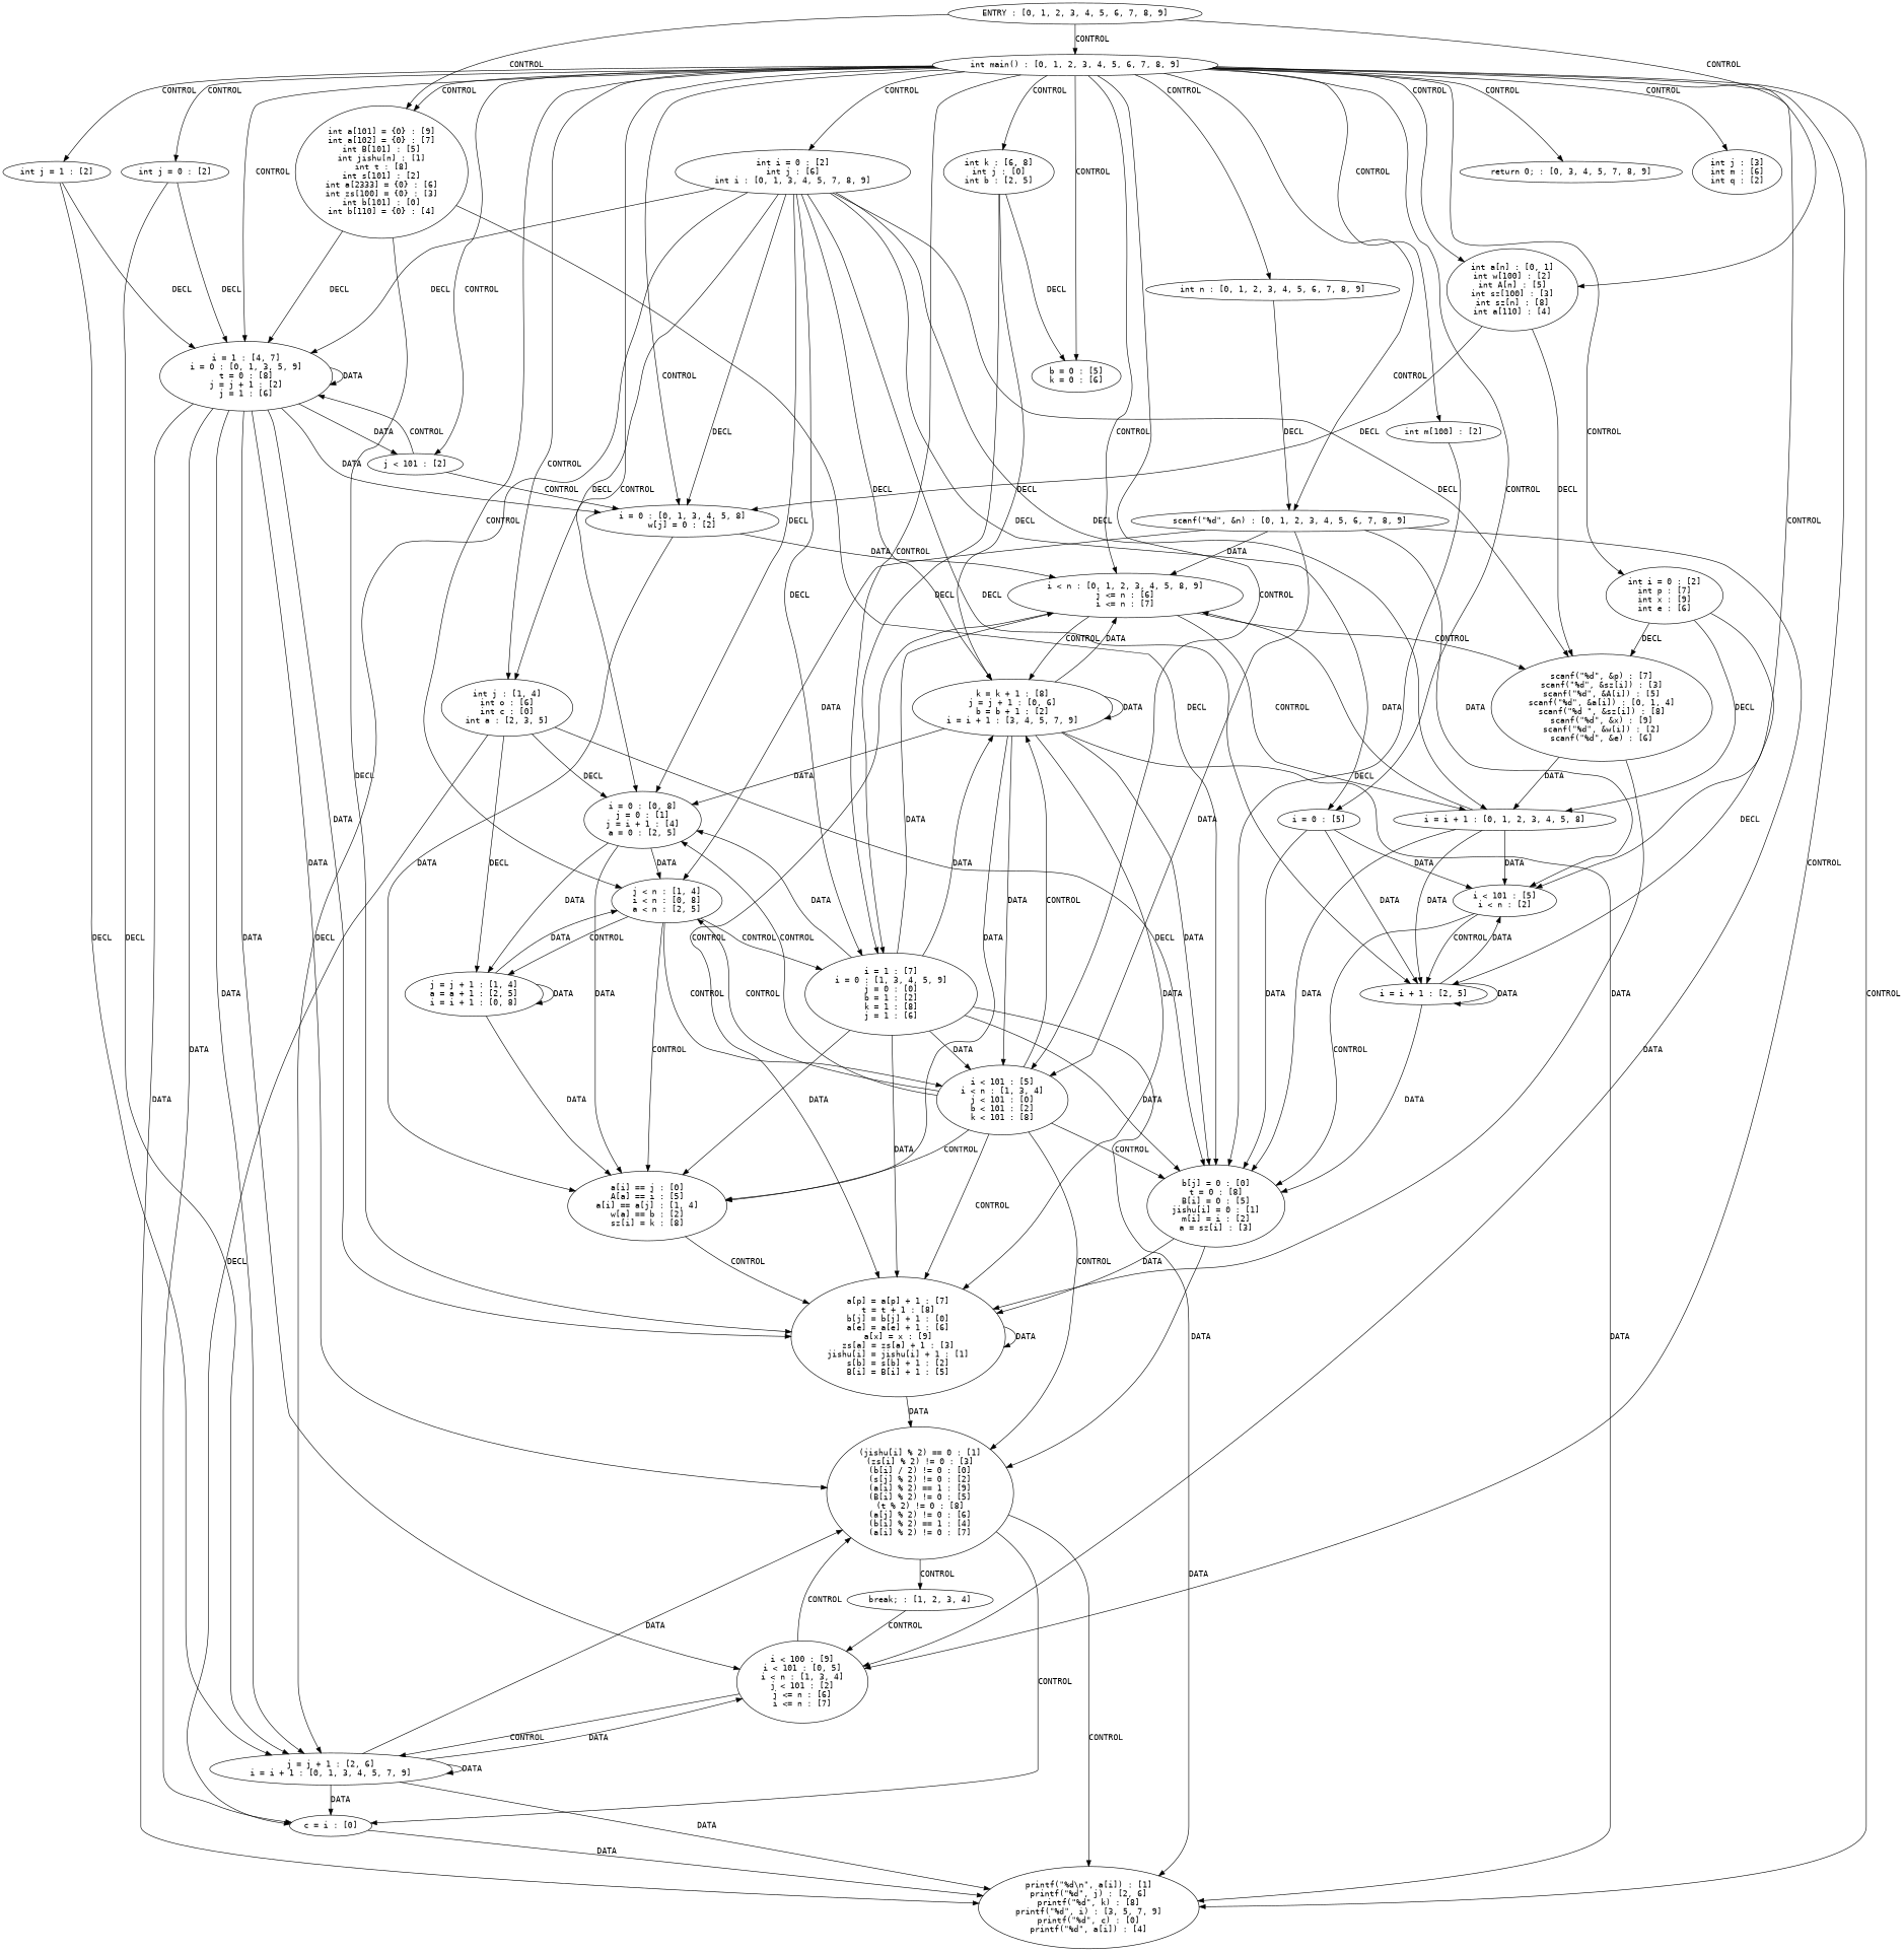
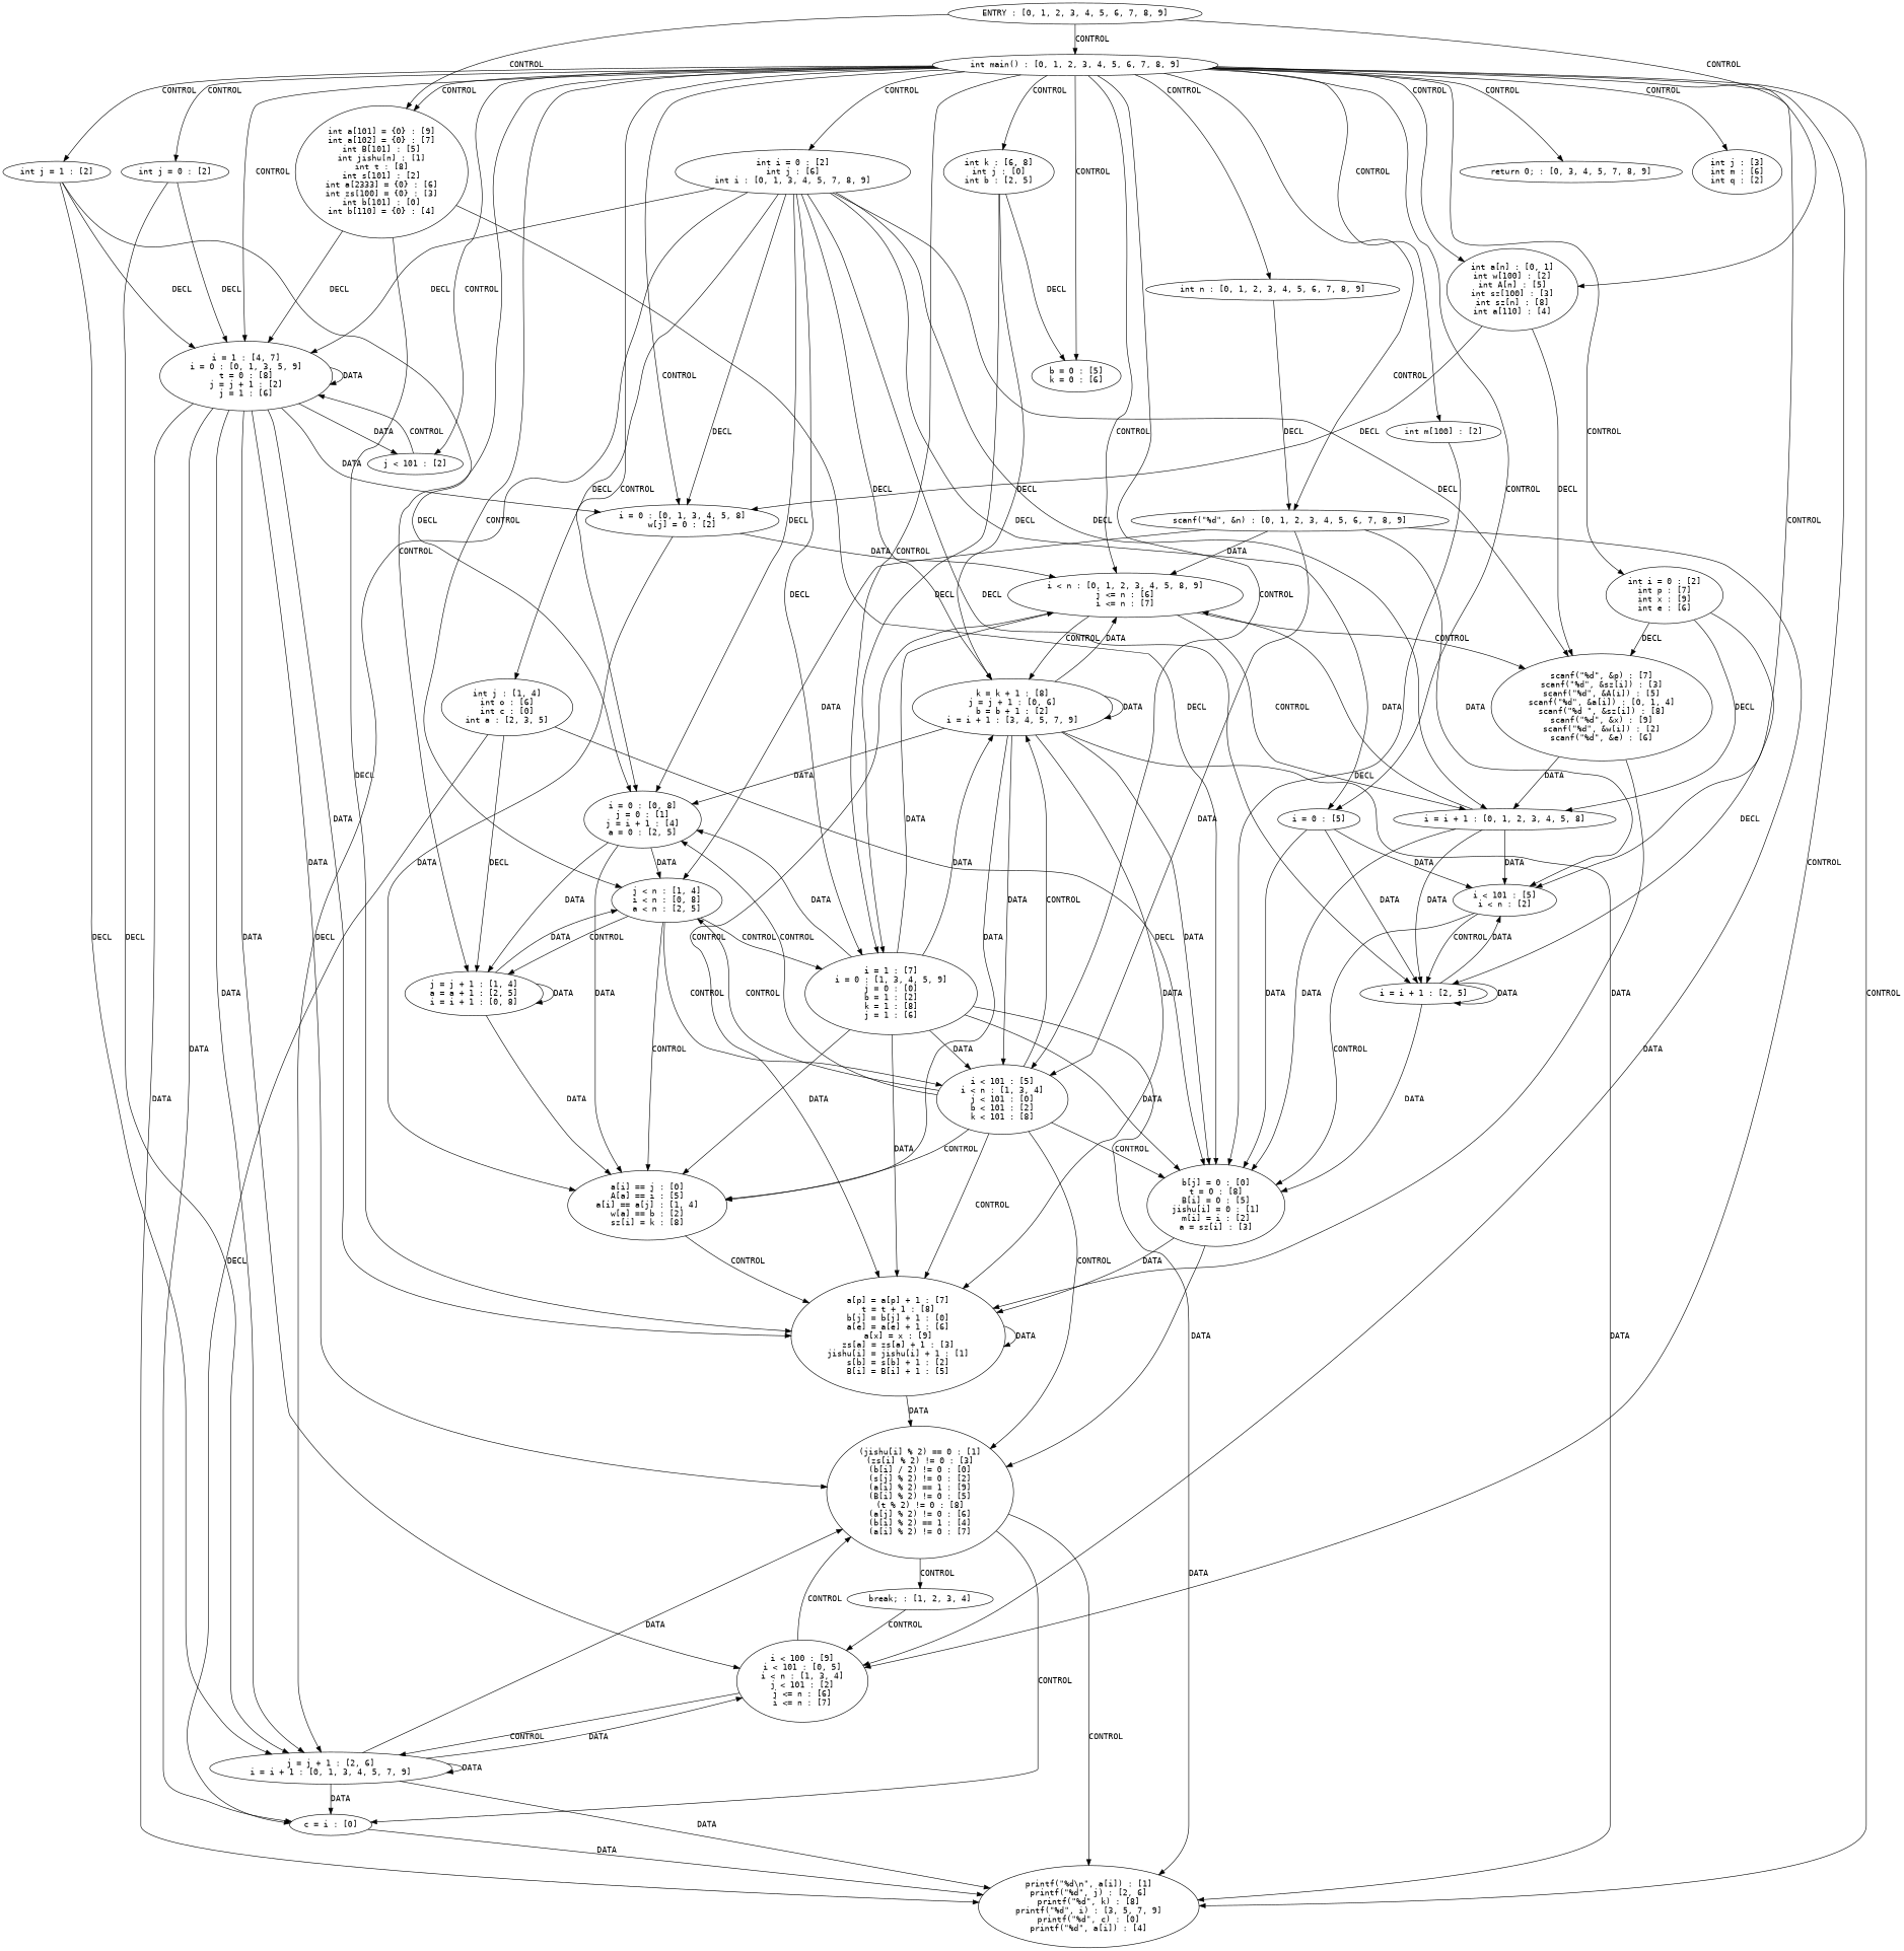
  digraph {
    fontname="DejaVu Sans Mono"
    node [fontname="DejaVu Sans Mono"]
    edge [fontname="DejaVu Sans Mono"]
    n1 [label="printf(\"%d\\n\", a[i]) : [1]\nprintf(\"%d\", j) : [2, 6]\nprintf(\"%d\", k) : [8]\nprintf(\"%d\", i) : [3, 5, 7, 9]\nprintf(\"%d\", c) : [0]\nprintf(\"%d\", a[i]) : [4]\n"]
    n2 [label="scanf(\"%d\", &p) : [7]\nscanf(\"%d\", &sz[i]) : [3]\nscanf(\"%d\", &A[i]) : [5]\nscanf(\"%d\", &a[i]) : [0, 1, 4]\nscanf(\"%d \", &sz[i]) : [8]\nscanf(\"%d\", &x) : [9]\nscanf(\"%d\", &w[i]) : [2]\nscanf(\"%d\", &e) : [6]\n"]
    n3 [label="i = i + 1 : [0, 1, 2, 3, 4, 5, 8]\n"]
    n4 [label="a[p] = a[p] + 1 : [7]\nt = t + 1 : [8]\nb[j] = b[j] + 1 : [0]\na[e] = a[e] + 1 : [6]\na[x] = x : [9]\nzs[a] = zs[a] + 1 : [3]\njishu[i] = jishu[i] + 1 : [1]\ns[b] = s[b] + 1 : [2]\nB[i] = B[i] + 1 : [5]\n"]
    n5 [label="i < 101 : [5]\ni < n : [2]\n"]
    n6 [label="i < n : [0, 1, 2, 3, 4, 5, 8, 9]\nj <= n : [6]\ni <= n : [7]\n"]
    n7 [label="b[j] = 0 : [0]\nt = 0 : [8]\nB[i] = 0 : [5]\njishu[i] = 0 : [1]\nm[i] = i : [2]\na = sz[i] : [3]\n"]
    n8 [label="i = i + 1 : [2, 5]\n"]
    n9 [label="(jishu[i] % 2) == 0 : [1]\n(zs[i] % 2) != 0 : [3]\n(b[i] / 2) != 0 : [0]\n(s[j] % 2) != 0 : [2]\n(a[i] % 2) == 1 : [9]\n(B[i] % 2) != 0 : [5]\n(t % 2) != 0 : [8]\n(a[j] % 2) != 0 : [6]\n(b[i] % 2) == 1 : [4]\n(a[i] % 2) != 0 : [7]\n"]
    n10 [label="scanf(\"%d\", &n) : [0, 1, 2, 3, 4, 5, 6, 7, 8, 9]\n"]
    n11 [label="j < n : [1, 4]\ni < n : [0, 8]\na < n : [2, 5]\n"]
    n12 [label="i < 101 : [5]\ni < n : [1, 3, 4]\nj < 101 : [0]\nb < 101 : [2]\nk < 101 : [8]\n"]
    n13 [label="i < 100 : [9]\ni < 101 : [0, 5]\ni < n : [1, 3, 4]\nj < 101 : [2]\nj <= n : [6]\ni <= n : [7]\n"]
    n14 [label="j = j + 1 : [1, 4]\na = a + 1 : [2, 5]\ni = i + 1 : [0, 8]\n"]
    n15 [label="i = 1 : [7]\ni = 0 : [1, 3, 4, 5, 9]\nj = 0 : [0]\nb = 1 : [2]\nk = 1 : [8]\nj = 1 : [6]\n"]
    n16 [label="a[i] == j : [0]\nA[a] == i : [5]\na[i] == a[j] : [1, 4]\nw[a] == b : [2]\nsz[i] = k : [8]\n"]
    n17 [label="i = 0 : [0, 8]\nj = 0 : [1]\nj = i + 1 : [4]\na = 0 : [2, 5]\n"]
    n18 [label="k = k + 1 : [8]\nj = j + 1 : [0, 6]\nb = b + 1 : [2]\ni = i + 1 : [3, 4, 5, 7, 9]\n"]
    n19 [label="j = j + 1 : [2, 6]\ni = i + 1 : [0, 1, 3, 4, 5, 7, 9]\n"]
    n20 [label="return 0; : [0, 3, 4, 5, 7, 8, 9]\n"]
    n21 [label="ENTRY : [0, 1, 2, 3, 4, 5, 6, 7, 8, 9]\n"]
    n22 [label="int a[n] : [0, 1]\nint w[100] : [2]\nint A[n] : [5]\nint sz[100] : [3]\nint sz[n] : [8]\nint a[110] : [4]\n"]
    n23 [label="int a[101] = {0} : [9]\nint a[102] = {0} : [7]\nint B[101] : [5]\nint jishu[n] : [1]\nint t : [8]\nint s[101] : [2]\nint a[2333] = {0} : [6]\nint zs[100] = {0} : [3]\nint b[101] : [0]\nint b[110] = {0} : [4]\n"]
    n24 [label="int main() : [0, 1, 2, 3, 4, 5, 6, 7, 8, 9]\n"]
    n25 [label="i = 0 : [0, 1, 3, 4, 5, 8]\nw[j] = 0 : [2]\n"]
    n26 [label="i = 1 : [4, 7]\ni = 0 : [0, 1, 3, 5, 9]\nt = 0 : [8]\nj = j + 1 : [2]\nj = 1 : [6]\n"]
    n27 [label="int j : [1, 4]\nint o : [6]\nint c : [0]\nint a : [2, 3, 5]\n"]
    n28 [label="int m[100] : [2]\n"]
    n29 [label="int n : [0, 1, 2, 3, 4, 5, 6, 7, 8, 9]\n"]
    n30 [label="int j = 1 : [2]\n"]
    n31 [label="int i = 0 : [2]\nint p : [7]\nint x : [9]\nint e : [6]\n"]
    n32 [label="int k : [6, 8]\nint j : [0]\nint b : [2, 5]\n"]
    n33 [label="b = 0 : [5]\nk = 0 : [6]\n"]
    n34 [label="int j = 0 : [2]\n"]
    n35 [label="int j : [3]\nint m : [6]\nint q : [2]\n"]
    n36 [label="int i = 0 : [2]\nint j : [6]\nint i : [0, 1, 3, 4, 5, 7, 8, 9]\n"]
    n37 [label="i = 0 : [5]\n"]
    n38 [label="j < 101 : [2]\n"]
    n39 [label="c = i : [0]\n"]
    n40 [label="break; : [1, 2, 3, 4]\n"]
    n2 -> n3 [label=DATA]
    n2 -> n4 [label=DATA]
    n3 -> n5 [label=DATA]
    n3 -> n6 [label=DATA]
    n3 -> n7 [label=DATA]
    n3 -> n8 [label=DATA]
    n4 -> n4 [label=DATA]
    n4 -> n9 [label=DATA]
    n5 -> n7 [label=CONTROL]
    n5 -> n8 [label=CONTROL]
    n6 -> n2 [label=CONTROL]
    n6 -> n3 [label=CONTROL]
    n6 -> n4 [label=CONTROL]
    n6 -> n18 [label=CONTROL]
    n7 -> n4 [label=DATA]
    n7 -> n9 [label=DATA]
    n8 -> n5 [label=DATA]
    n8 -> n7 [label=DATA]
    n8 -> n8 [label=DATA]
    n9 -> n1 [label=CONTROL]
    n9 -> n39 [label=CONTROL]
    n9 -> n40 [label=CONTROL]
    n10 -> n5 [label=DATA]
    n10 -> n6 [label=DATA]
    n10 -> n11 [label=DATA]
    n10 -> n12 [label=DATA]
    n10 -> n13 [label=DATA]
    n11 -> n12 [label=CONTROL]
    n11 -> n14 [label=CONTROL]
    n11 -> n15 [label=CONTROL]
    n11 -> n16 [label=CONTROL]
    n12 -> n4 [label=CONTROL]
    n12 -> n7 [label=CONTROL]
    n12 -> n9 [label=CONTROL]
    n12 -> n11 [label=CONTROL]
    n12 -> n16 [label=CONTROL]
    n12 -> n17 [label=CONTROL]
    n12 -> n18 [label=CONTROL]
    n13 -> n9 [label=CONTROL]
    n13 -> n19 [label=CONTROL]
    n14 -> n11 [label=DATA]
    n14 -> n14 [label=DATA]
    n14 -> n16 [label=DATA]
    n15 -> n1 [label=DATA]
    n15 -> n4 [label=DATA]
    n15 -> n6 [label=DATA]
    n15 -> n7 [label=DATA]
    n15 -> n12 [label=DATA]
    n15 -> n16 [label=DATA]
    n15 -> n17 [label=DATA]
    n15 -> n18 [label=DATA]
    n16 -> n4 [label=CONTROL]
    n17 -> n11 [label=DATA]
    n17 -> n14 [label=DATA]
    n17 -> n16 [label=DATA]
    n18 -> n1 [label=DATA]
    n18 -> n4 [label=DATA]
    n18 -> n6 [label=DATA]
    n18 -> n7 [label=DATA]
    n18 -> n12 [label=DATA]
    n18 -> n16 [label=DATA]
    n18 -> n17 [label=DATA]
    n18 -> n18 [label=DATA]
    n19 -> n1 [label=DATA]
    n19 -> n9 [label=DATA]
    n19 -> n13 [label=DATA]
    n19 -> n19 [label=DATA]
    n19 -> n39 [label=DATA]
    n21 -> n22 [label=CONTROL]
    n21 -> n23 [label=CONTROL]
    n21 -> n24 [label=CONTROL]
    n22 -> n2 [label=DECL]
    n22 -> n25 [label=DECL]
    n23 -> n4 [label=DECL]
    n23 -> n7 [label=DECL]
    n23 -> n26 [label=DECL]
    n24 -> n1 [label=CONTROL]
    n24 -> n5 [label=CONTROL]
    n24 -> n6 [label=CONTROL]
    n24 -> n10 [label=CONTROL]
    n24 -> n11 [label=CONTROL]
    n24 -> n12 [label=CONTROL]
    n24 -> n13 [label=CONTROL]
    n24 -> n15 [label=CONTROL]
    n24 -> n17 [label=CONTROL]
    n24 -> n20 [label=CONTROL]
    n24 -> n22 [label=CONTROL]
    n24 -> n23 [label=CONTROL]
    n24 -> n25 [label=CONTROL]
    n24 -> n26 [label=CONTROL]
-   n24 -> n27 [label=CONTROL]
+   n24 -> n14 [label=CONTROL]
    n24 -> n28 [label=CONTROL]
    n24 -> n29 [label=CONTROL]
    n24 -> n30 [label=CONTROL]
    n24 -> n31 [label=CONTROL]
    n24 -> n32 [label=CONTROL]
    n24 -> n33 [label=CONTROL]
    n24 -> n34 [label=CONTROL]
    n24 -> n35 [label=CONTROL]
    n24 -> n36 [label=CONTROL]
    n24 -> n37 [label=CONTROL]
    n24 -> n38 [label=CONTROL]
    n25 -> n6 [label=DATA]
    n25 -> n16 [label=DATA]
    n26 -> n1 [label=DATA]
    n26 -> n4 [label=DATA]
    n26 -> n9 [label=DATA]
    n26 -> n13 [label=DATA]
    n26 -> n19 [label=DATA]
    n26 -> n25 [label=DATA]
    n26 -> n26 [label=DATA]
    n26 -> n38 [label=DATA]
    n26 -> n39 [label=DATA]
    n27 -> n7 [label=DECL]
    n27 -> n14 [label=DECL]
-   n27 -> n17 [label=DECL]
+   n30 -> n17 [label=DECL]
    n27 -> n39 [label=DECL]
    n28 -> n7 [label=DECL]
    n29 -> n10 [label=DECL]
    n30 -> n19 [label=DECL]
    n30 -> n26 [label=DECL]
    n31 -> n2 [label=DECL]
    n31 -> n3 [label=DECL]
    n31 -> n8 [label=DECL]
    n32 -> n15 [label=DECL]
    n32 -> n18 [label=DECL]
    n32 -> n33 [label=DECL]
    n34 -> n19 [label=DECL]
    n34 -> n26 [label=DECL]
    n36 -> n2 [label=DECL]
    n36 -> n3 [label=DECL]
    n36 -> n8 [label=DECL]
    n36 -> n15 [label=DECL]
    n36 -> n17 [label=DECL]
    n36 -> n18 [label=DECL]
    n36 -> n19 [label=DECL]
    n36 -> n25 [label=DECL]
    n36 -> n26 [label=DECL]
    n36 -> n27 [label=DECL]
    n36 -> n37 [label=DECL]
    n37 -> n5 [label=DATA]
    n37 -> n7 [label=DATA]
    n37 -> n8 [label=DATA]
-   n38 -> n25 [label=CONTROL]
    n38 -> n26 [label=CONTROL]
    n39 -> n1 [label=DATA]
    n40 -> n13 [label=CONTROL]
  }
